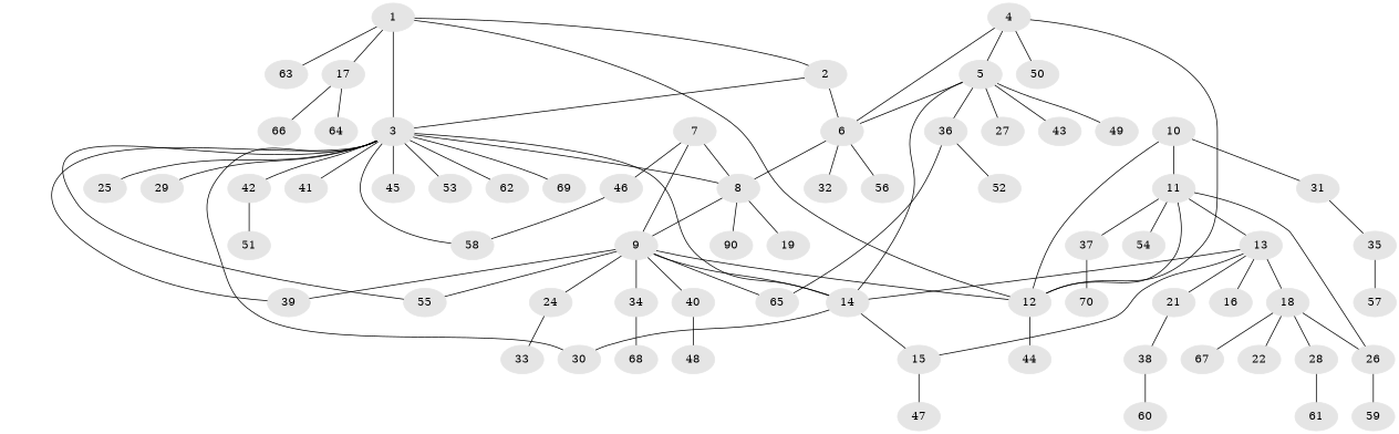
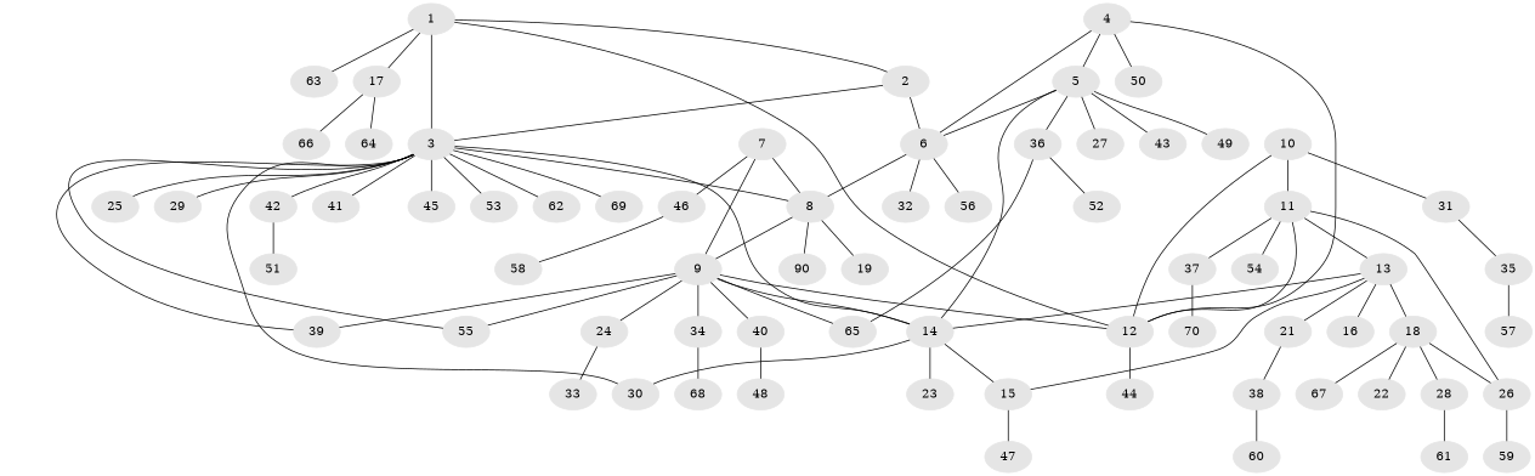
  graph {
    node [color=gray90 style=filled]
    1
    2
    3
    12
    17
    63
    6
    8
    14
    25
    29
    30
    39
    41
    42
    45
    53
    55
    58
    62
    69
    44
    64
    66
    32
    56
    9
    19
    n29 [label=90]
    15
+   23
    51
    4
    5
    50
    27
    36
    43
    49
    65
    52
    7
    46
    24
    34
    40
    33
    68
    48
    10
    11
    31
    13
    26
    37
    54
    35
    16
    18
    21
    59
    70
    47
    22
    28
    67
    38
    61
    60
    57
    1 -- 2
    1 -- 3
    1 -- 12
    1 -- 17
    1 -- 63
    2 -- 3
    2 -- 6
    3 -- 8
    3 -- 14
    3 -- 25
    3 -- 29
    3 -- 30
    3 -- 39
    3 -- 41
    3 -- 42
    3 -- 45
    3 -- 53
    3 -- 55
-   3 -- 58
    3 -- 62
    3 -- 69
    12 -- 44
    17 -- 64
    17 -- 66
    6 -- 8
    6 -- 32
    6 -- 56
    8 -- 9
    8 -- 19
    8 -- n29
    14 -- 30
    14 -- 15
+   14 -- 23
    42 -- 51
    9 -- 12
    9 -- 14
    9 -- 39
    9 -- 55
    9 -- 65
    9 -- 24
    9 -- 34
    9 -- 40
    15 -- 47
    4 -- 12
    4 -- 6
    4 -- 5
    4 -- 50
    5 -- 6
    5 -- 14
    5 -- 27
    5 -- 36
    5 -- 43
    5 -- 49
    36 -- 65
    36 -- 52
    7 -- 8
    7 -- 9
    7 -- 46
    46 -- 58
    24 -- 33
    34 -- 68
    40 -- 48
    10 -- 12
    10 -- 11
    10 -- 31
    11 -- 12
    11 -- 13
    11 -- 26
    11 -- 37
    11 -- 54
    31 -- 35
    13 -- 14
    13 -- 15
    13 -- 16
    13 -- 18
    13 -- 21
    26 -- 59
    37 -- 70
    35 -- 57
    18 -- 26
    18 -- 22
    18 -- 28
    18 -- 67
    21 -- 38
    28 -- 61
    38 -- 60
  }
